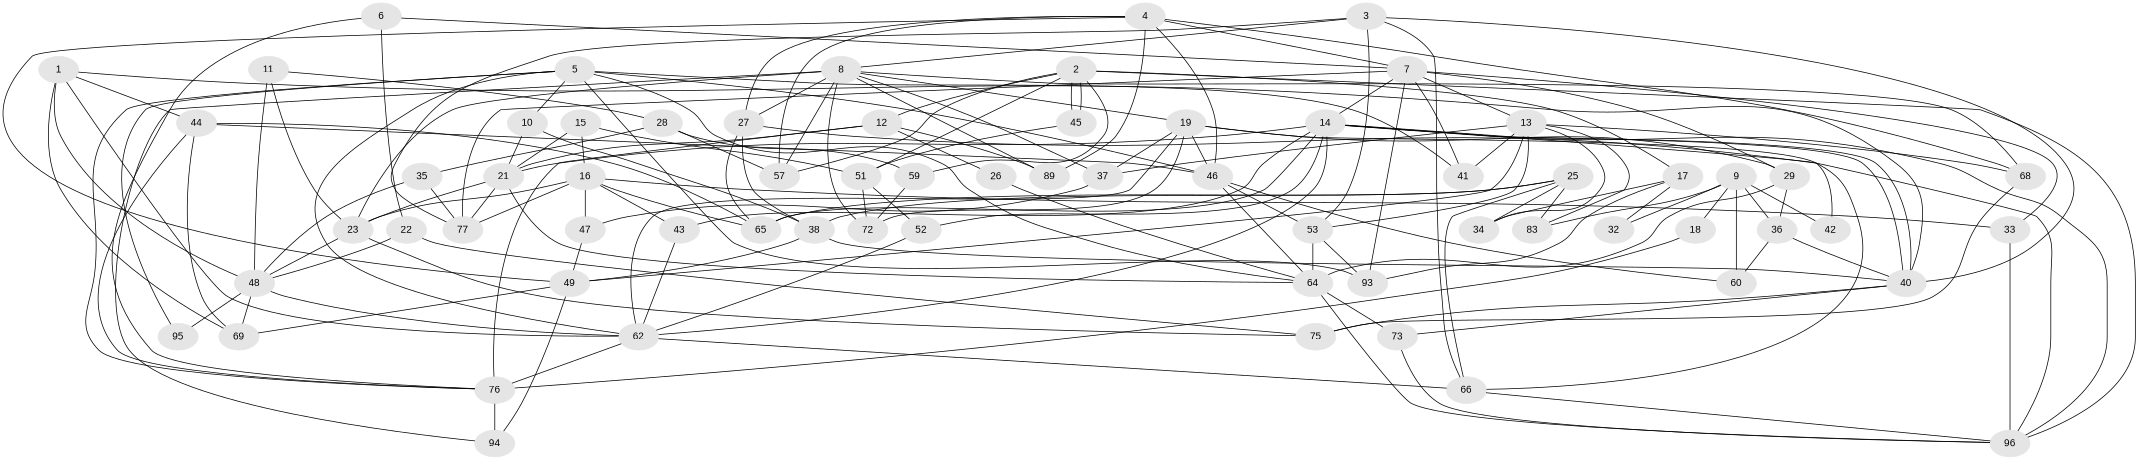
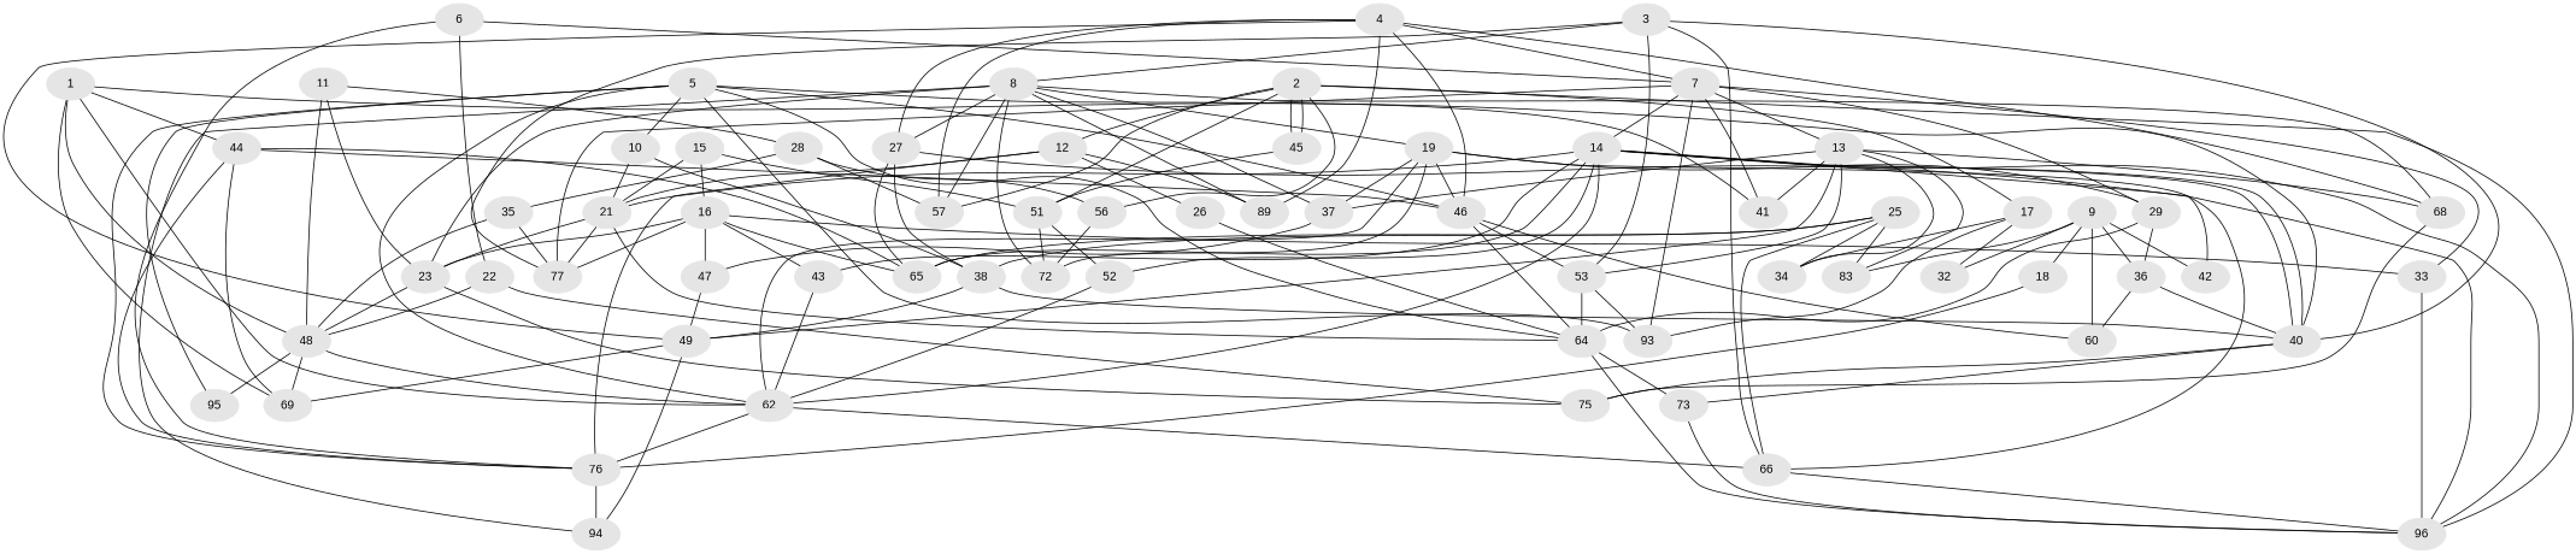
  graph {
    fontname="Liberation Sans"
    node [color=gray90 fontname="Liberation Sans" style=filled]
    edge [fontname="Liberation Sans"]
    1 [super="+55"]
    40 [super="+61"]
    44 [super="+98"]
    48 [super="+70"]
    62 [super="+81"]
    69
    75 [super="+84"]
    73
    46 [super="+85"]
    76 [super="+90"]
    65
    95
    66 [super="+80"]
    2 [super="+31"]
    12 [super="+88"]
    17
    45
    51 [super="+59"]
-   56 [label=59]
+   56
    57
    96 [super="+99"]
    89
    21 [super="+97"]
    26
    93
    32
    34
    72 [super="+82"]
    52
    8 [super="+79"]
    27 [super="+91"]
    68
    19 [super="+86"]
    23 [super="+54"]
    37
    94
    3
    53 [super="+67"]
    77
    64 [super="+92"]
    4 [super="+20"]
    7 [super="+100"]
    49 [super="+58"]
    41 [super="+78"]
    13 [super="+63"]
    14 [super="+24"]
    29
    33
    38
    60
    5 [super="+71"]
    10
    6
    22
    83
    42
    43
    36 [super="+87"]
    47
    9 [super="+39"]
    18
    11
    28
    35
    15 [super="+30"]
    16 [super="+50"]
    25 [super="+74"]
    1 -- 40
    1 -- 44
    1 -- 48
    1 -- 62
    1 -- 69
    40 -- 75
    40 -- 73
    44 -- 69
    44 -- 46
    44 -- 76
    44 -- 65
    48 -- 62
    48 -- 69
    48 -- 95
    62 -- 76
    62 -- 66
    73 -- 96
    46 -- 53
    46 -- 64
    46 -- 60
    76 -- 94
    66 -- 96
    2 -- 12
    2 -- 17
    2 -- 45
    2 -- 45
    2 -- 51
    2 -- 56
    2 -- 57
    2 -- 96
    12 -- 76
    12 -- 89
    12 -- 21
    12 -- 26
    17 -- 93
    17 -- 32
    17 -- 34
    45 -- 51
    51 -- 72
    51 -- 52
    56 -- 72
    21 -- 23
    21 -- 77
    21 -- 64
    26 -- 64
    52 -- 62
    8 -- 57
    8 -- 89
    8 -- 72
    8 -- 27 [weight=2]
    8 -- 68
    8 -- 19
    8 -- 23
    8 -- 37
    8 -- 94
    27 -- 65
    27 -- 96
    27 -- 38
    68 -- 75
    19 -- 62
    19 -- 46
    19 -- 66
    19 -- 72
    19 -- 37
    19 -- 29
    23 -- 48
    23 -- 75
    37 -- 47
    3 -- 40
    3 -- 66
    3 -- 8
    3 -- 53
    3 -- 77
    53 -- 93
    53 -- 64
    64 -- 73
    64 -- 96
    4 -- 46
    4 -- 57
    4 -- 89
    4 -- 27
    4 -- 68
    4 -- 7
    4 -- 49
    7 -- 93
    7 -- 77
    7 -- 41
    7 -- 13
    7 -- 14
    7 -- 29
    7 -- 33
    49 -- 69
    49 -- 94
    13 -- 34
    13 -- 68
    13 -- 37
    13 -- 53
    13 -- 49
    13 -- 41
    13 -- 83
    14 -- 40
    14 -- 40
    14 -- 62
    14 -- 65
    14 -- 96
    14 -- 21
    14 -- 52
    14 -- 42
    14 -- 43
    29 -- 64
    29 -- 36
    33 -- 96
    38 -- 40
    38 -- 49
    5 -- 62
    5 -- 46
    5 -- 76
    5 -- 95
    5 -- 93
    5 -- 64
    5 -- 41
    5 -- 10
    10 -- 21
    10 -- 38
    6 -- 76
    6 -- 7
    6 -- 22
    22 -- 48
    22 -- 75
    43 -- 62
    36 -- 40
    36 -- 60
    47 -- 49
    9 -- 32
    9 -- 60
    9 -- 83
    9 -- 42
    9 -- 36
    9 -- 18 [weight=2]
    18 -- 76
    11 -- 48
    11 -- 23
    11 -- 28
    28 -- 56
    28 -- 57
    28 -- 35
    35 -- 48
    35 -- 77
    15 -- 51
    15 -- 21
    15 -- 16
    16 -- 65
    16 -- 23
    16 -- 77
    16 -- 33
    16 -- 43
    16 -- 47
    25 -- 65
    25 -- 66
    25 -- 34
    25 -- 38
    25 -- 83
  }
